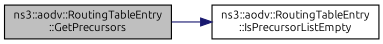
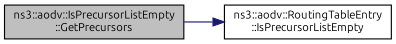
  digraph {
    rankdir=LR
    fontname=Ubuntu
    node [color=black fontname=Ubuntu fontsize=10 shape=record style=filled]
-   n1 [fillcolor=grey75 fontcolor=black height=0.2 label="ns3::aodv::RoutingTableEntry\l::GetPrecursors" width=0.4]
+   n1 [fillcolor=grey75 fontcolor=black height=0.2 label="ns3::aodv::IsPrecursorListEmpty\l::GetPrecursors" width=0.4]
    n2 [fillcolor=white height=0.2 label="ns3::aodv::RoutingTableEntry\l::IsPrecursorListEmpty" width=0.4]
    n1 -> n2 [color=midnightblue fontname=Ubuntu fontsize=10 labelfontname=Helvetica labelfontsize=10 style=solid]
  }
